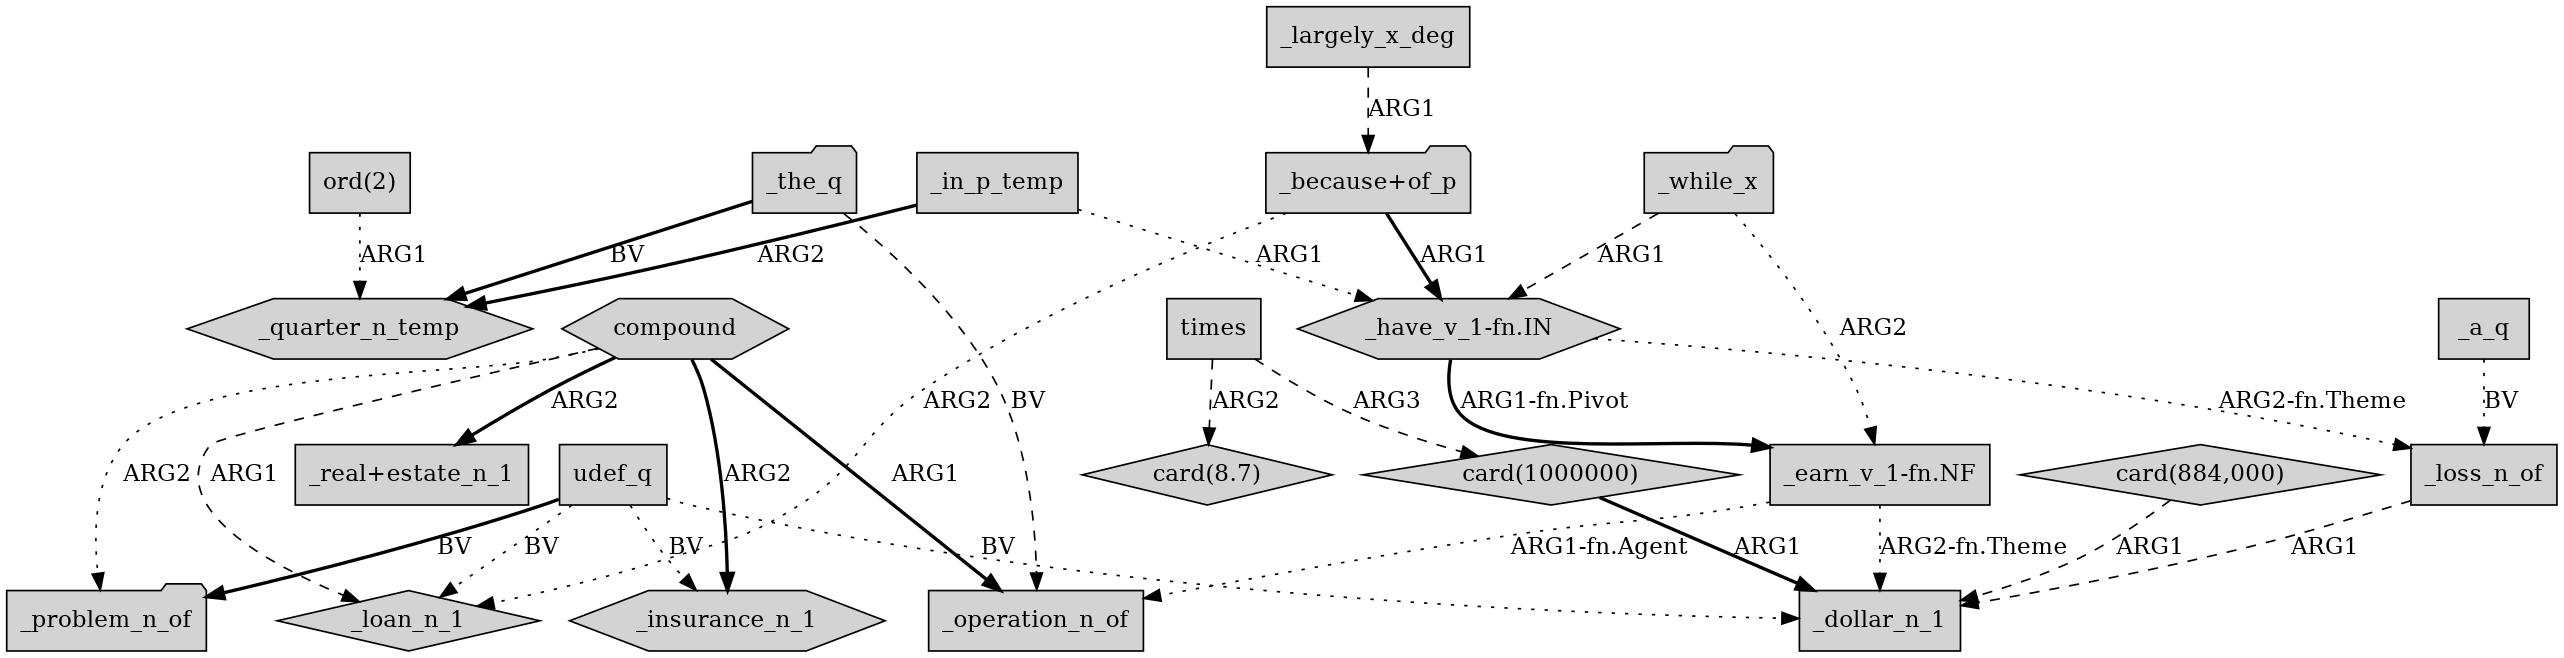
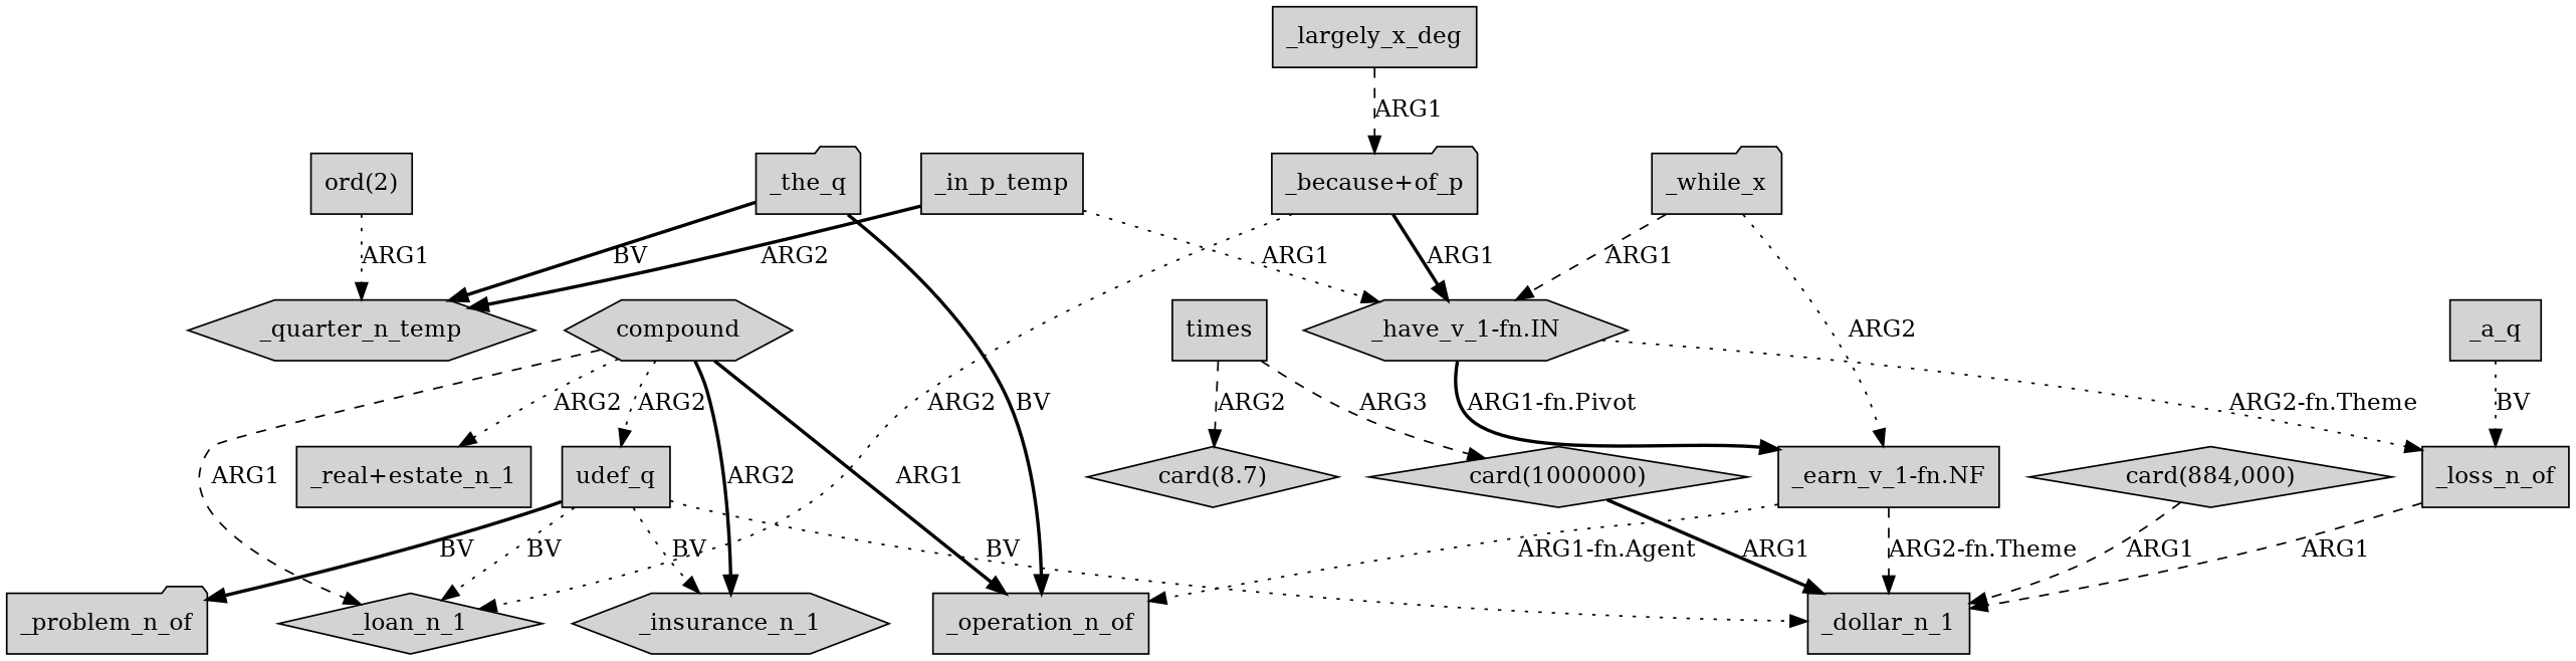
  digraph {
    node [shape=box style=filled]
    edge [style=dotted]
    compound [shape=hexagon]
    _operation_n_of
    _insurance_n_1 [shape=hexagon]
    _loan_n_1 [shape=diamond]
    _problem_n_of [shape=folder]
    "_real+estate_n_1"
    "card(1000000)" [shape=diamond]
    _dollar_n_1
    "card(884,000)" [shape=diamond]
    _the_q [shape=folder]
    _quarter_n_temp [shape=hexagon]
    _a_q
    _loss_n_of
    udef_q
    _while_x [shape=folder]
    "_have_v_1-fn.IN" [shape=hexagon]
    "_earn_v_1-fn.NF"
    "ord(2)"
    _in_p_temp
    times
    "card(8.7)" [shape=diamond]
    "_because+of_p" [shape=folder]
    _largely_x_deg
    compound -> _operation_n_of [label=ARG1 style=bold]
    compound -> _insurance_n_1 [label=ARG2 style=bold]
    compound -> _loan_n_1 [label=ARG1 style=dashed]
-   compound -> _problem_n_of [label=ARG2]
-   compound -> "_real+estate_n_1" [label=ARG2 style=bold]
+   compound -> udef_q [label=ARG2]
+   compound -> "_real+estate_n_1" [label=ARG2]
    "card(1000000)" -> _dollar_n_1 [label=ARG1 style=bold]
    "card(884,000)" -> _dollar_n_1 [label=ARG1 style=dashed]
-   _the_q -> _operation_n_of [label=BV style=dashed]
+   _the_q -> _operation_n_of [label=BV style=bold]
    _the_q -> _quarter_n_temp [label=BV style=bold]
    _a_q -> _loss_n_of [label=BV]
    _loss_n_of -> _dollar_n_1 [label=ARG1 style=dashed]
    udef_q -> _insurance_n_1 [label=BV]
    udef_q -> _loan_n_1 [label=BV]
    udef_q -> _problem_n_of [label=BV style=bold]
    udef_q -> _dollar_n_1 [label=BV]
    _while_x -> "_have_v_1-fn.IN" [label=ARG1 style=dashed]
    _while_x -> "_earn_v_1-fn.NF" [label=ARG2]
    "_have_v_1-fn.IN" -> _loss_n_of [label="ARG2-fn.Theme"]
    "_have_v_1-fn.IN" -> "_earn_v_1-fn.NF" [label="ARG1-fn.Pivot" style=bold]
    "_earn_v_1-fn.NF" -> _operation_n_of [label="ARG1-fn.Agent"]
-   "_earn_v_1-fn.NF" -> _dollar_n_1 [label="ARG2-fn.Theme"]
+   "_earn_v_1-fn.NF" -> _dollar_n_1 [label="ARG2-fn.Theme" style=dashed]
    "ord(2)" -> _quarter_n_temp [label=ARG1]
    _in_p_temp -> _quarter_n_temp [label=ARG2 style=bold]
    _in_p_temp -> "_have_v_1-fn.IN" [label=ARG1]
    times -> "card(1000000)" [label=ARG3 style=dashed]
    times -> "card(8.7)" [label=ARG2 style=dashed]
    "_because+of_p" -> _loan_n_1 [label=ARG2]
    "_because+of_p" -> "_have_v_1-fn.IN" [label=ARG1 style=bold]
    _largely_x_deg -> "_because+of_p" [label=ARG1 style=dashed]
  }
